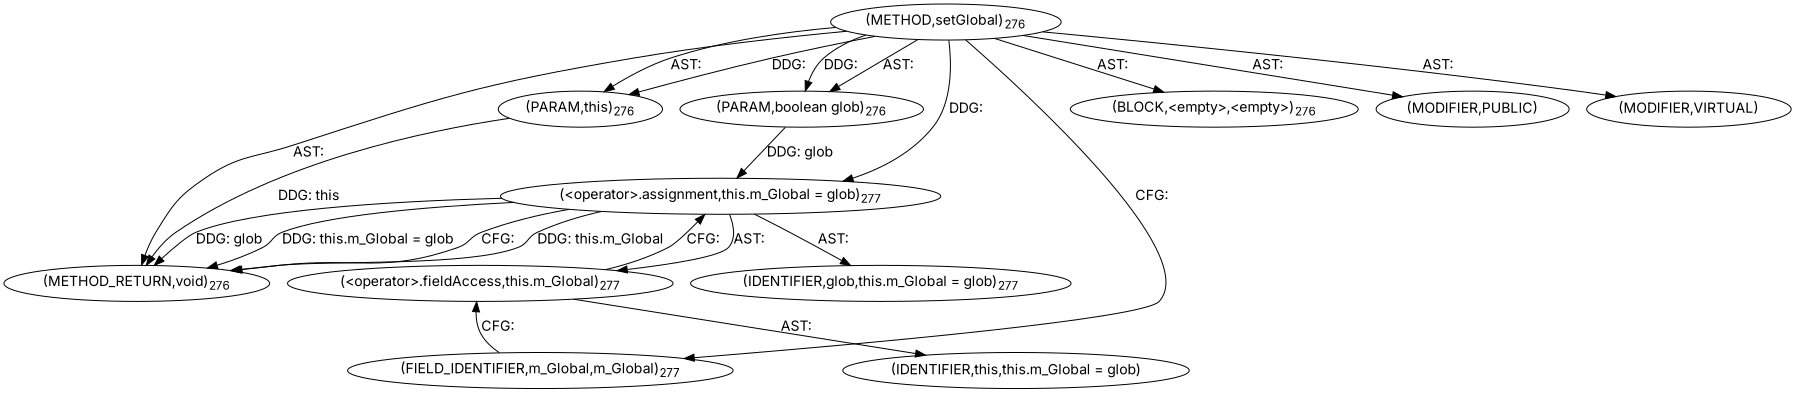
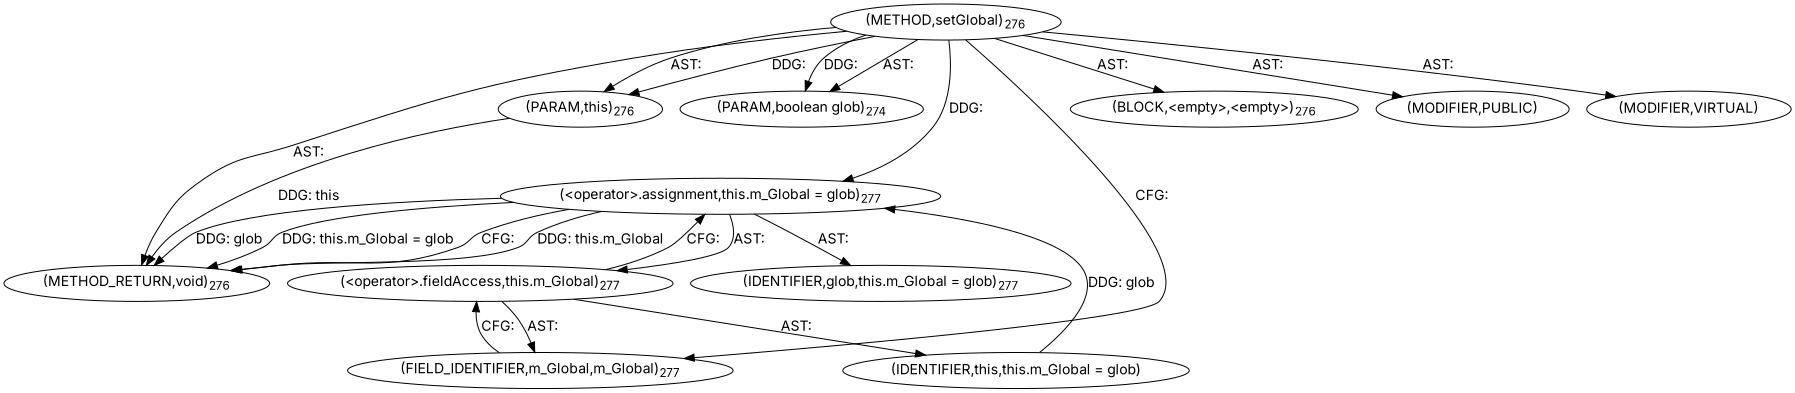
  digraph {
    fontname=Inter
    node [fontname=Inter]
    edge [fontname=Inter]
    n1 [label=<(METHOD,setGlobal)<SUB>276</SUB>>]
    n2 [label=<(PARAM,this)<SUB>276</SUB>>]
-   n3 [label=<(PARAM,boolean glob)<SUB>276</SUB>>]
+   n3 [label=<(PARAM,boolean glob)<SUB>274</SUB>>]
    n4 [label=<(BLOCK,&lt;empty&gt;,&lt;empty&gt;)<SUB>276</SUB>>]
    n5 [label=<(&lt;operator&gt;.assignment,this.m_Global = glob)<SUB>277</SUB>>]
    n6 [label=<(FIELD_IDENTIFIER,m_Global,m_Global)<SUB>277</SUB>>]
    n7 [label=<(MODIFIER,PUBLIC)>]
    n8 [label=<(MODIFIER,VIRTUAL)>]
    n9 [label=<(METHOD_RETURN,void)<SUB>276</SUB>>]
    n10 [label=<(&lt;operator&gt;.fieldAccess,this.m_Global)<SUB>277</SUB>>]
    n11 [label=<(IDENTIFIER,glob,this.m_Global = glob)<SUB>277</SUB>>]
    n12 [label=<(IDENTIFIER,this,this.m_Global = glob)>]
    n1 -> n2 [label="AST: "]
    n1 -> n2 [label="DDG: "]
    n1 -> n3 [label="AST: "]
    n1 -> n3 [label="DDG: "]
    n1 -> n4 [label="AST: "]
    n1 -> n5 [label="DDG: "]
    n1 -> n6 [label="CFG: "]
    n1 -> n7 [label="AST: "]
    n1 -> n8 [label="AST: "]
    n1 -> n9 [label="AST: "]
    n2 -> n9 [label="DDG: this"]
-   n3 -> n5 [label="DDG: glob"]
+   n12 -> n5 [label="DDG: glob"]
    n5 -> n9 [label="CFG: "]
    n5 -> n9 [label="DDG: this.m_Global"]
    n5 -> n9 [label="DDG: glob"]
    n5 -> n9 [label="DDG: this.m_Global = glob"]
    n5 -> n10 [label="AST: "]
    n5 -> n11 [label="AST: "]
    n6 -> n10 [label="CFG: "]
    n10 -> n5 [label="CFG: "]
+   n10 -> n6 [label="AST: "]
    n10 -> n12 [label="AST: "]
  }
